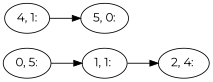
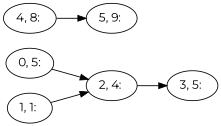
  digraph {
    fontname=Montserrat
    rankdir=LR
    node [fontname=Montserrat]
    edge [fontname=Montserrat]
    n1 [label="0, 5:"]
    n2 [label="1, 1: "]
    n3 [label="2, 4: "]
-   n5 [label="4, 1:"]
-   n6 [label="5, 0:"]
-   n1 -> n2
+   n4 [label="3, 5: "]
+   n5 [label="4, 8: "]
+   n6 [label="5, 9: "]
+   n1 -> n3
    n2 -> n3
+   n3 -> n4
    n5 -> n6
  }
